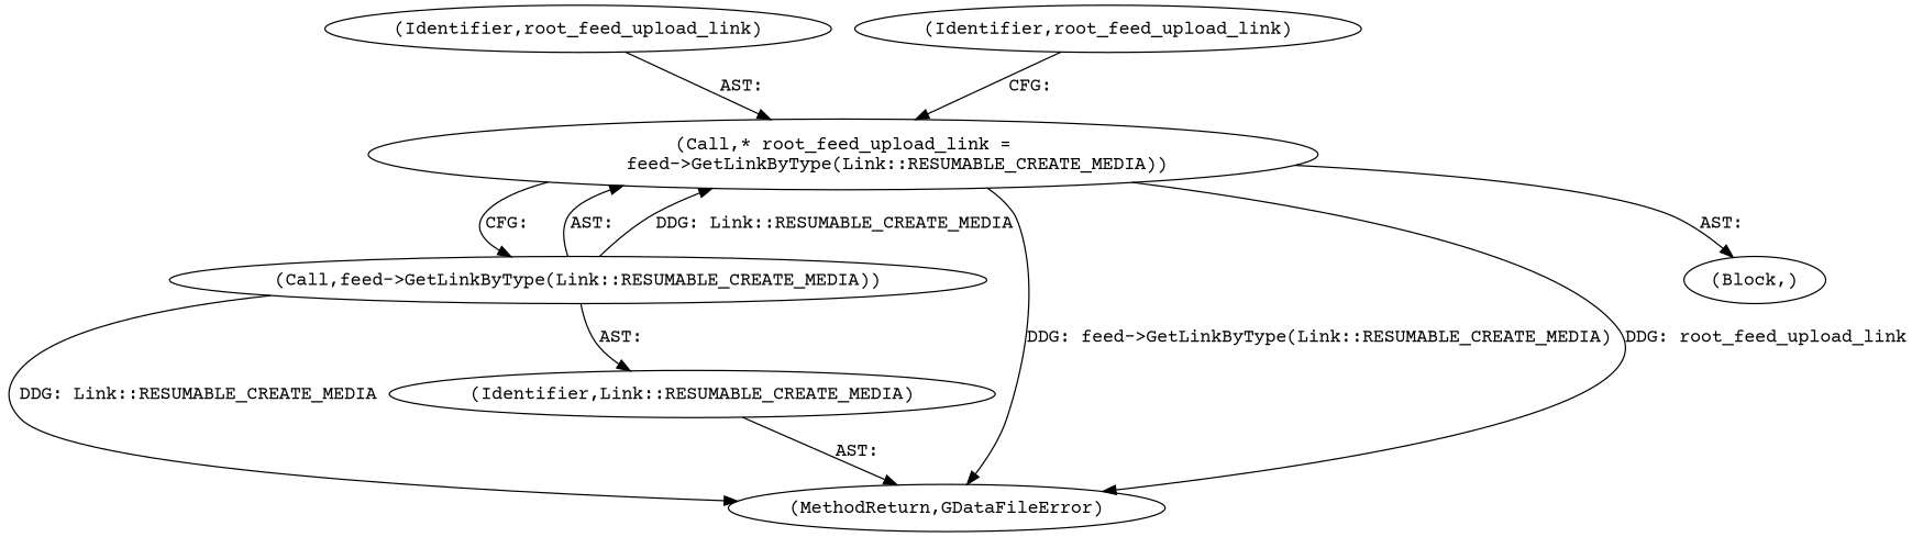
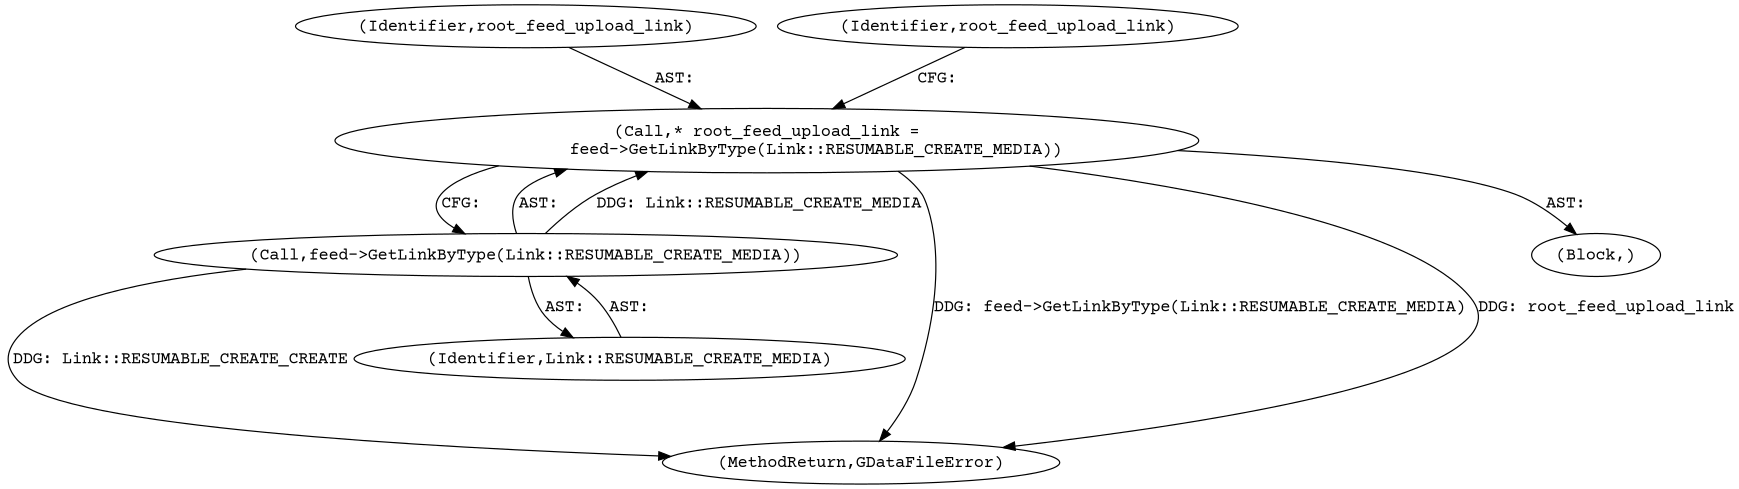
  digraph {
    fontname="Courier Prime"
    node [fontname="Courier Prime"]
    edge [fontname="Courier Prime"]
    n1 [label="(Call,* root_feed_upload_link =\n          feed->GetLinkByType(Link::RESUMABLE_CREATE_MEDIA))"]
    n2 [label="(Call,feed->GetLinkByType(Link::RESUMABLE_CREATE_MEDIA))"]
    n3 [label="(MethodReturn,GDataFileError)"]
    n4 [label="(Block,)"]
    n5 [label="(Identifier,Link::RESUMABLE_CREATE_MEDIA)"]
    n6 [label="(Identifier,root_feed_upload_link)"]
    n7 [label="(Identifier,root_feed_upload_link)"]
    n1 -> n2 [label="CFG: "]
    n1 -> n3 [label="DDG: feed->GetLinkByType(Link::RESUMABLE_CREATE_MEDIA)"]
    n1 -> n3 [label="DDG: root_feed_upload_link"]
    n1 -> n4 [label="AST: "]
    n2 -> n1 [label="AST: "]
    n2 -> n1 [label="DDG: Link::RESUMABLE_CREATE_MEDIA"]
-   n2 -> n3 [label="DDG: Link::RESUMABLE_CREATE_MEDIA"]
+   n2 -> n3 [label="DDG: Link::RESUMABLE_CREATE_CREATE"]
    n2 -> n5 [label="AST: "]
-   n5 -> n3 [label="AST: "]
+   n5 -> n2 [label="AST: "]
    n6 -> n1 [label="AST: "]
    n7 -> n1 [label="CFG: "]
  }
